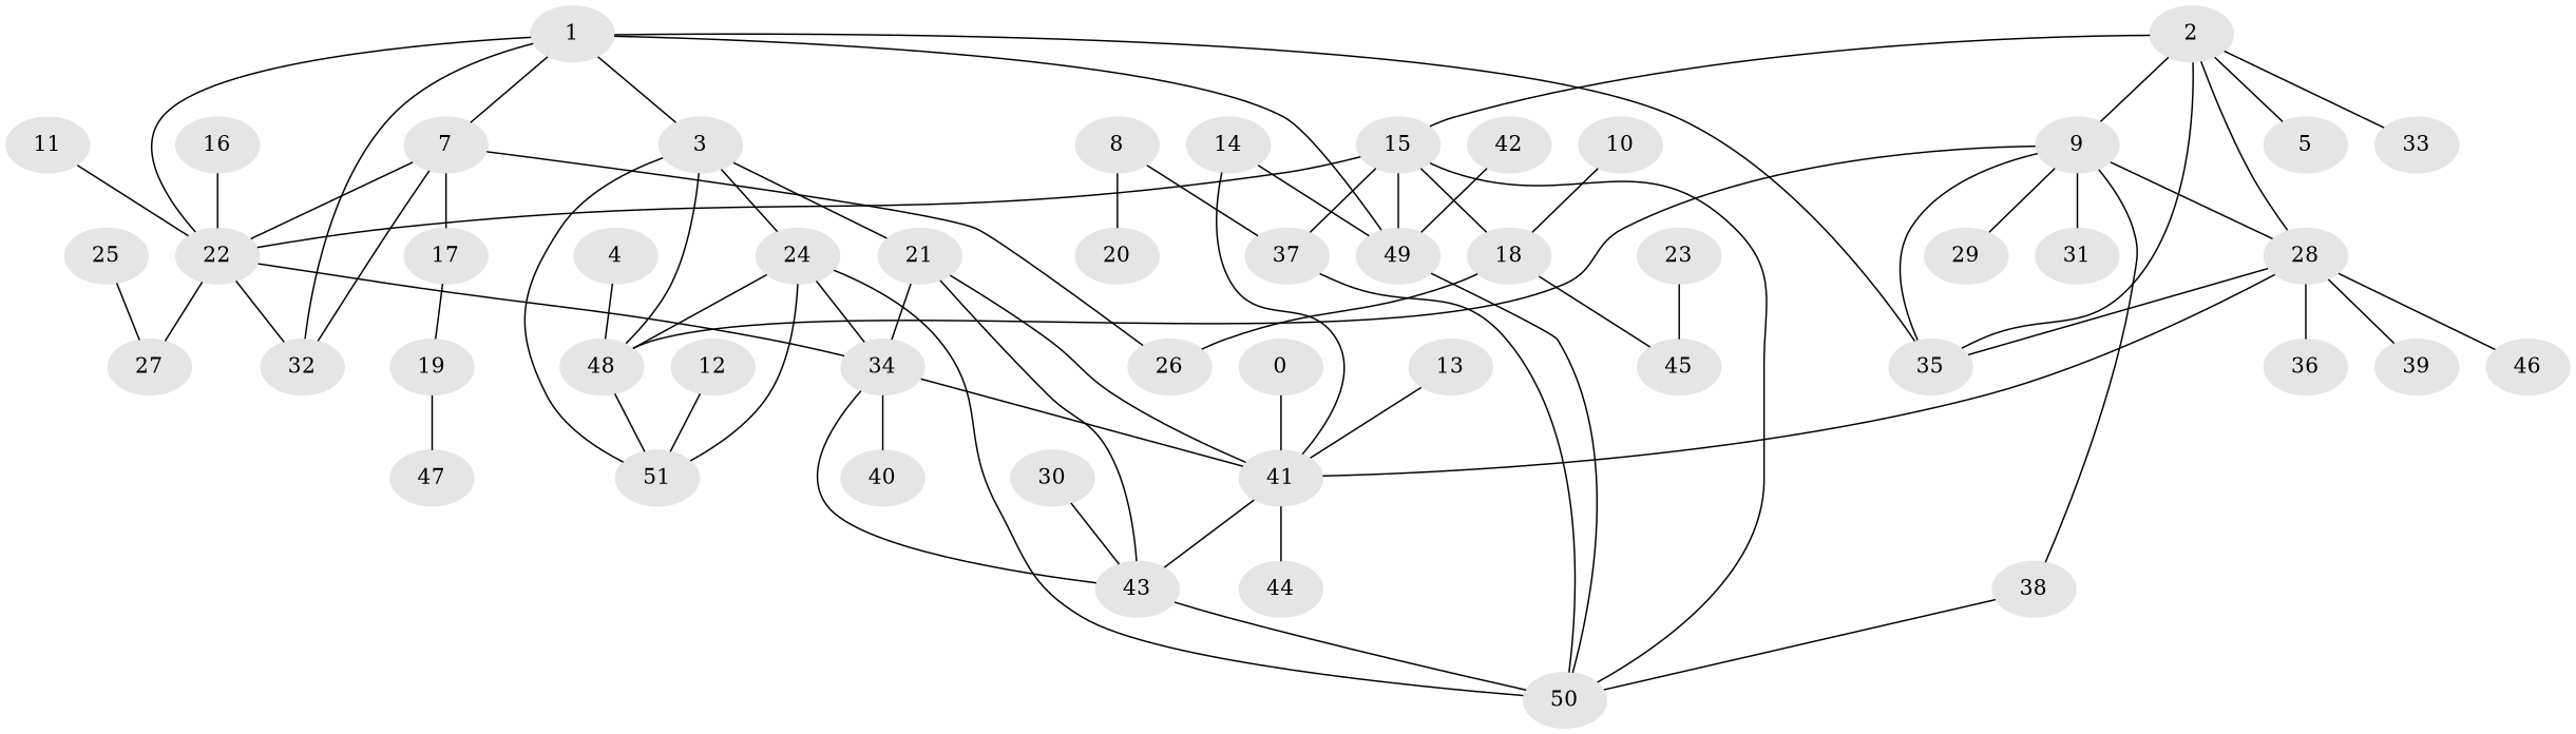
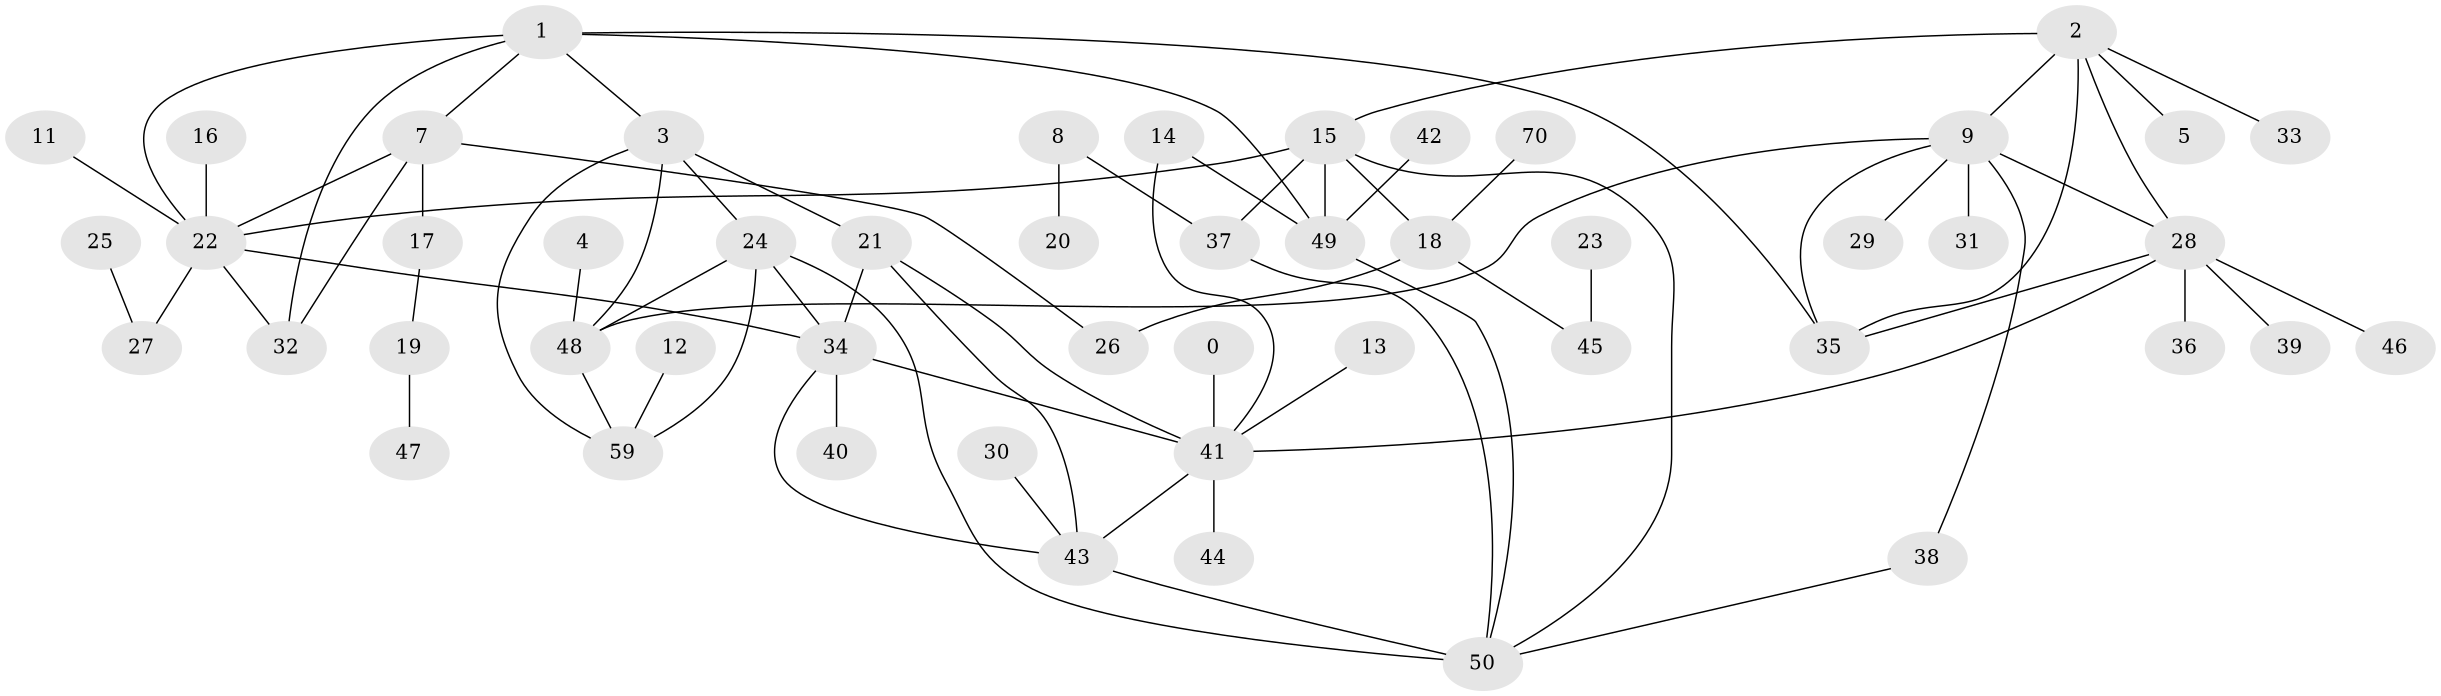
  graph {
    fontname="DejaVu Serif"
    node [color=gray90 fontname="DejaVu Serif" style=filled]
    edge [fontname="DejaVu Serif" weight=1.0]
    1
    3
    7
    22
    32
    35
    49
    21
    24
    48
-   51
+   51 [label=59]
    17
    26
    34
    27
    50
    2
    5
    9
    15
    28
    33
    29
    31
    38
    37
    18
    41
    36
    39
    46
    43
    4
    n34 [label=0]
    44
    19
    8
    20
-   10
+   10 [label=70]
    45
    11
    12
    13
    14
    16
    47
    40
    23
    25
    30
    42
    1 -- 3
    1 -- 7
    1 -- 22
    1 -- 32
    1 -- 35
    1 -- 49
    3 -- 21
    3 -- 24
    3 -- 48
    3 -- 51
    7 -- 22
    7 -- 32
    7 -- 17
    7 -- 26
    22 -- 32
    22 -- 34
    22 -- 27
    49 -- 50
    21 -- 34
    21 -- 41
    21 -- 43
    24 -- 48
    24 -- 51
    24 -- 34
    24 -- 50
    48 -- 51
    17 -- 19
    34 -- 41
    34 -- 43
    34 -- 40
    2 -- 35
    2 -- 5
    2 -- 9
    2 -- 15
    2 -- 28
    2 -- 33
    9 -- 35
    9 -- 48
    9 -- 28
    9 -- 29
    9 -- 31
    9 -- 38
    15 -- 22
    15 -- 49
    15 -- 50
    15 -- 37
    15 -- 18
    28 -- 35
    28 -- 41
    28 -- 36
    28 -- 39
    28 -- 46
    38 -- 50
    37 -- 50
    18 -- 26
    18 -- 45
    41 -- 43
    41 -- 44
    43 -- 50
    4 -- 48
    n34 -- 41
    19 -- 47
    8 -- 37
    8 -- 20
    10 -- 18
    11 -- 22
    12 -- 51
    13 -- 41
    14 -- 49
    14 -- 41
    16 -- 22
    23 -- 45
    25 -- 27
    30 -- 43
    42 -- 49
  }
